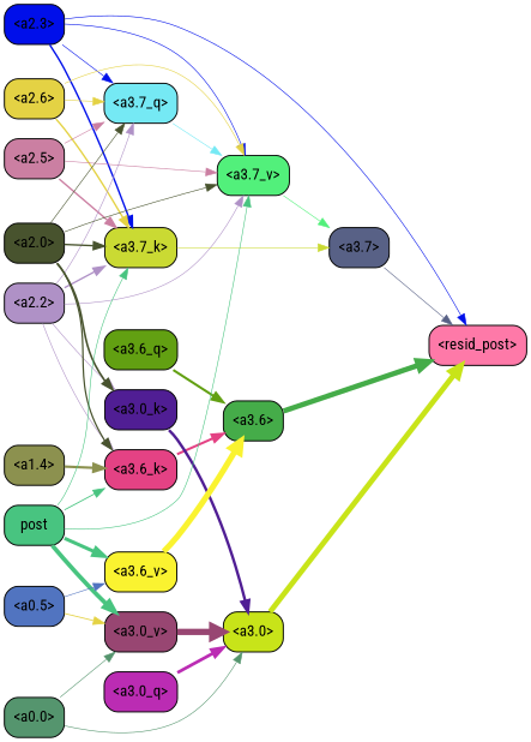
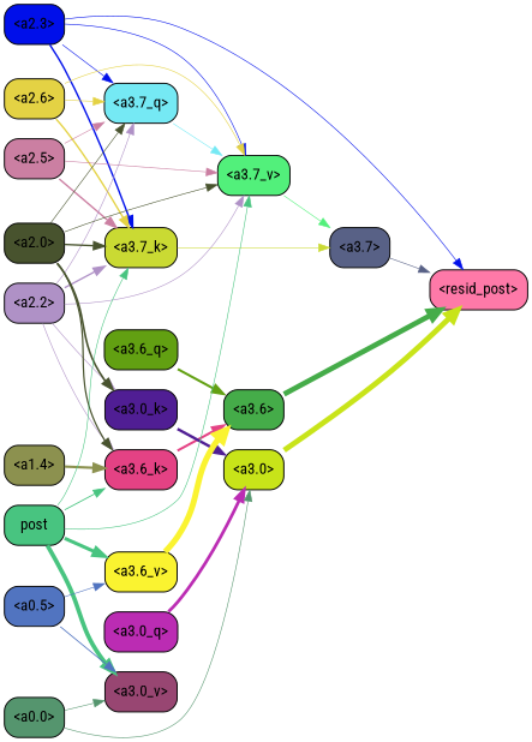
  strict digraph {
    fontname="Roboto Condensed"
    rankdir=LR
    splines=true
    node [color=black fontname="Roboto Condensed" shape=box style="filled, rounded"]
    edge [color="#af91c6" fontname="Roboto Condensed" penwidth=0.6]
    "<a3.7>" [fillcolor="#586186"]
    "<resid_post>" [fillcolor="#fe79a8"]
    "<a3.6>" [fillcolor="#45ac49"]
    "<a3.0>" [fillcolor="#c8e419"]
    "<a2.3>" [fillcolor="#000fea"]
    "<a3.7_q>" [fillcolor="#75e9f4"]
    "<a3.7_k>" [fillcolor="#cada33"]
    "<a3.7_v>" [fillcolor="#52f07b"]
    "<a3.6_q>" [fillcolor="#62a012"]
    "<a3.0_q>" [fillcolor="#bb2cb3"]
    "<a3.6_k>" [fillcolor="#e44284"]
    "<a3.0_k>" [fillcolor="#501e94"]
    "<a3.6_v>" [fillcolor="#faf330"]
    "<a3.0_v>" [fillcolor="#984672"]
    "<a2.6>" [fillcolor="#e4d244"]
    "<a2.5>" [fillcolor="#cb7fa2"]
    "<a2.2>" [fillcolor="#af91c6"]
    "<a2.0>" [fillcolor="#48532e"]
    "<a1.4>" [fillcolor="#8c914f"]
    n20 [fillcolor="#48c480" label=post]
    "<a0.5>" [fillcolor="#5174c0"]
    "<a0.0>" [fillcolor="#55956e"]
    "<a3.7>" -> "<resid_post>" [color="#586186"]
    "<a3.6>" -> "<resid_post>" [color="#45ac49" penwidth=4.746312499046326]
    "<a3.0>" -> "<resid_post>" [color="#c8e419" penwidth=4.896343111991882]
    "<a2.3>" -> "<resid_post>" [color="#000fea"]
    "<a2.3>" -> "<a3.7_q>" [color="#000fea"]
    "<a2.3>" -> "<a3.7_k>" [color="#000fea" penwidth=1.467104621231556]
    "<a2.3>" -> "<a3.7_v>" [color="#000fea"]
    "<a3.7_q>" -> "<a3.7_v>" [color="#75e9f4"]
    "<a3.7_k>" -> "<a3.7>" [color="#cada33"]
    "<a3.7_v>" -> "<a3.7>" [color="#52f07b"]
    "<a3.6_q>" -> "<a3.6>" [color="#62a012" penwidth=2.160832464694977]
    "<a3.0_q>" -> "<a3.0>" [color="#bb2cb3" penwidth=2.870753765106201]
    "<a3.6_k>" -> "<a3.6>" [color="#e44284" penwidth=2.13908451795578]
    "<a3.0_k>" -> "<a3.0>" [color="#501e94" penwidth=2.520303964614868]
    "<a3.6_v>" -> "<a3.6>" [color="#faf330" penwidth=5.297133803367615]
-   "<a3.0_v>" -> "<a3.0>" [color="#984672" penwidth=5.680712580680847]
    "<a2.6>" -> "<a3.7_q>" [color="#e4d244"]
    "<a2.6>" -> "<a3.7_k>" [color="#e4d244" penwidth=1.4453159049153328]
    "<a2.6>" -> "<a3.7_v>" [color="#e4d244"]
    "<a2.5>" -> "<a3.7_q>" [color="#cb7fa2"]
    "<a2.5>" -> "<a3.7_k>" [color="#cb7fa2" penwidth=1.4526091292500496]
    "<a2.5>" -> "<a3.7_v>" [color="#cb7fa2"]
    "<a2.2>" -> "<a3.7_q>"
    "<a2.2>" -> "<a3.7_k>" [penwidth=1.4310357049107552]
    "<a2.2>" -> "<a3.7_v>"
    "<a2.2>" -> "<a3.6_k>"
    "<a2.2>" -> "<a3.0_k>"
    "<a2.0>" -> "<a3.7_q>" [color="#48532e"]
    "<a2.0>" -> "<a3.7_k>" [color="#48532e" penwidth=1.4314699843525887]
    "<a2.0>" -> "<a3.7_v>" [color="#48532e"]
    "<a2.0>" -> "<a3.6_k>" [color="#48532e" penwidth=1.2950235605239868]
    "<a2.0>" -> "<a3.0_k>" [color="#48532e" penwidth=1.712992787361145]
    "<a1.4>" -> "<a3.6_k>" [color="#8c914f" penwidth=2.2719132900238037]
    n20 -> "<a3.7_k>" [color="#48c480"]
    n20 -> "<a3.7_v>" [color="#48c480"]
    n20 -> "<a3.6_k>" [color="#48c480" penwidth=0.891706109046936]
    n20 -> "<a3.6_v>" [color="#48c480" penwidth=3.1766927242279053]
    n20 -> "<a3.0_v>" [color="#48c480" penwidth=3.9005755856633186]
    "<a0.5>" -> "<a3.6_v>" [color="#5174c0"]
-   "<a0.5>" -> "<a3.0_v>" [color="#e4d244" penwidth=0.8493617177009583]
+   "<a0.5>" -> "<a3.0_v>" [color="#5174c0" penwidth=0.8493617177009583]
    "<a0.0>" -> "<a3.0>" [color="#55956e"]
    "<a0.0>" -> "<a3.0_v>" [color="#55956e"]
  }
